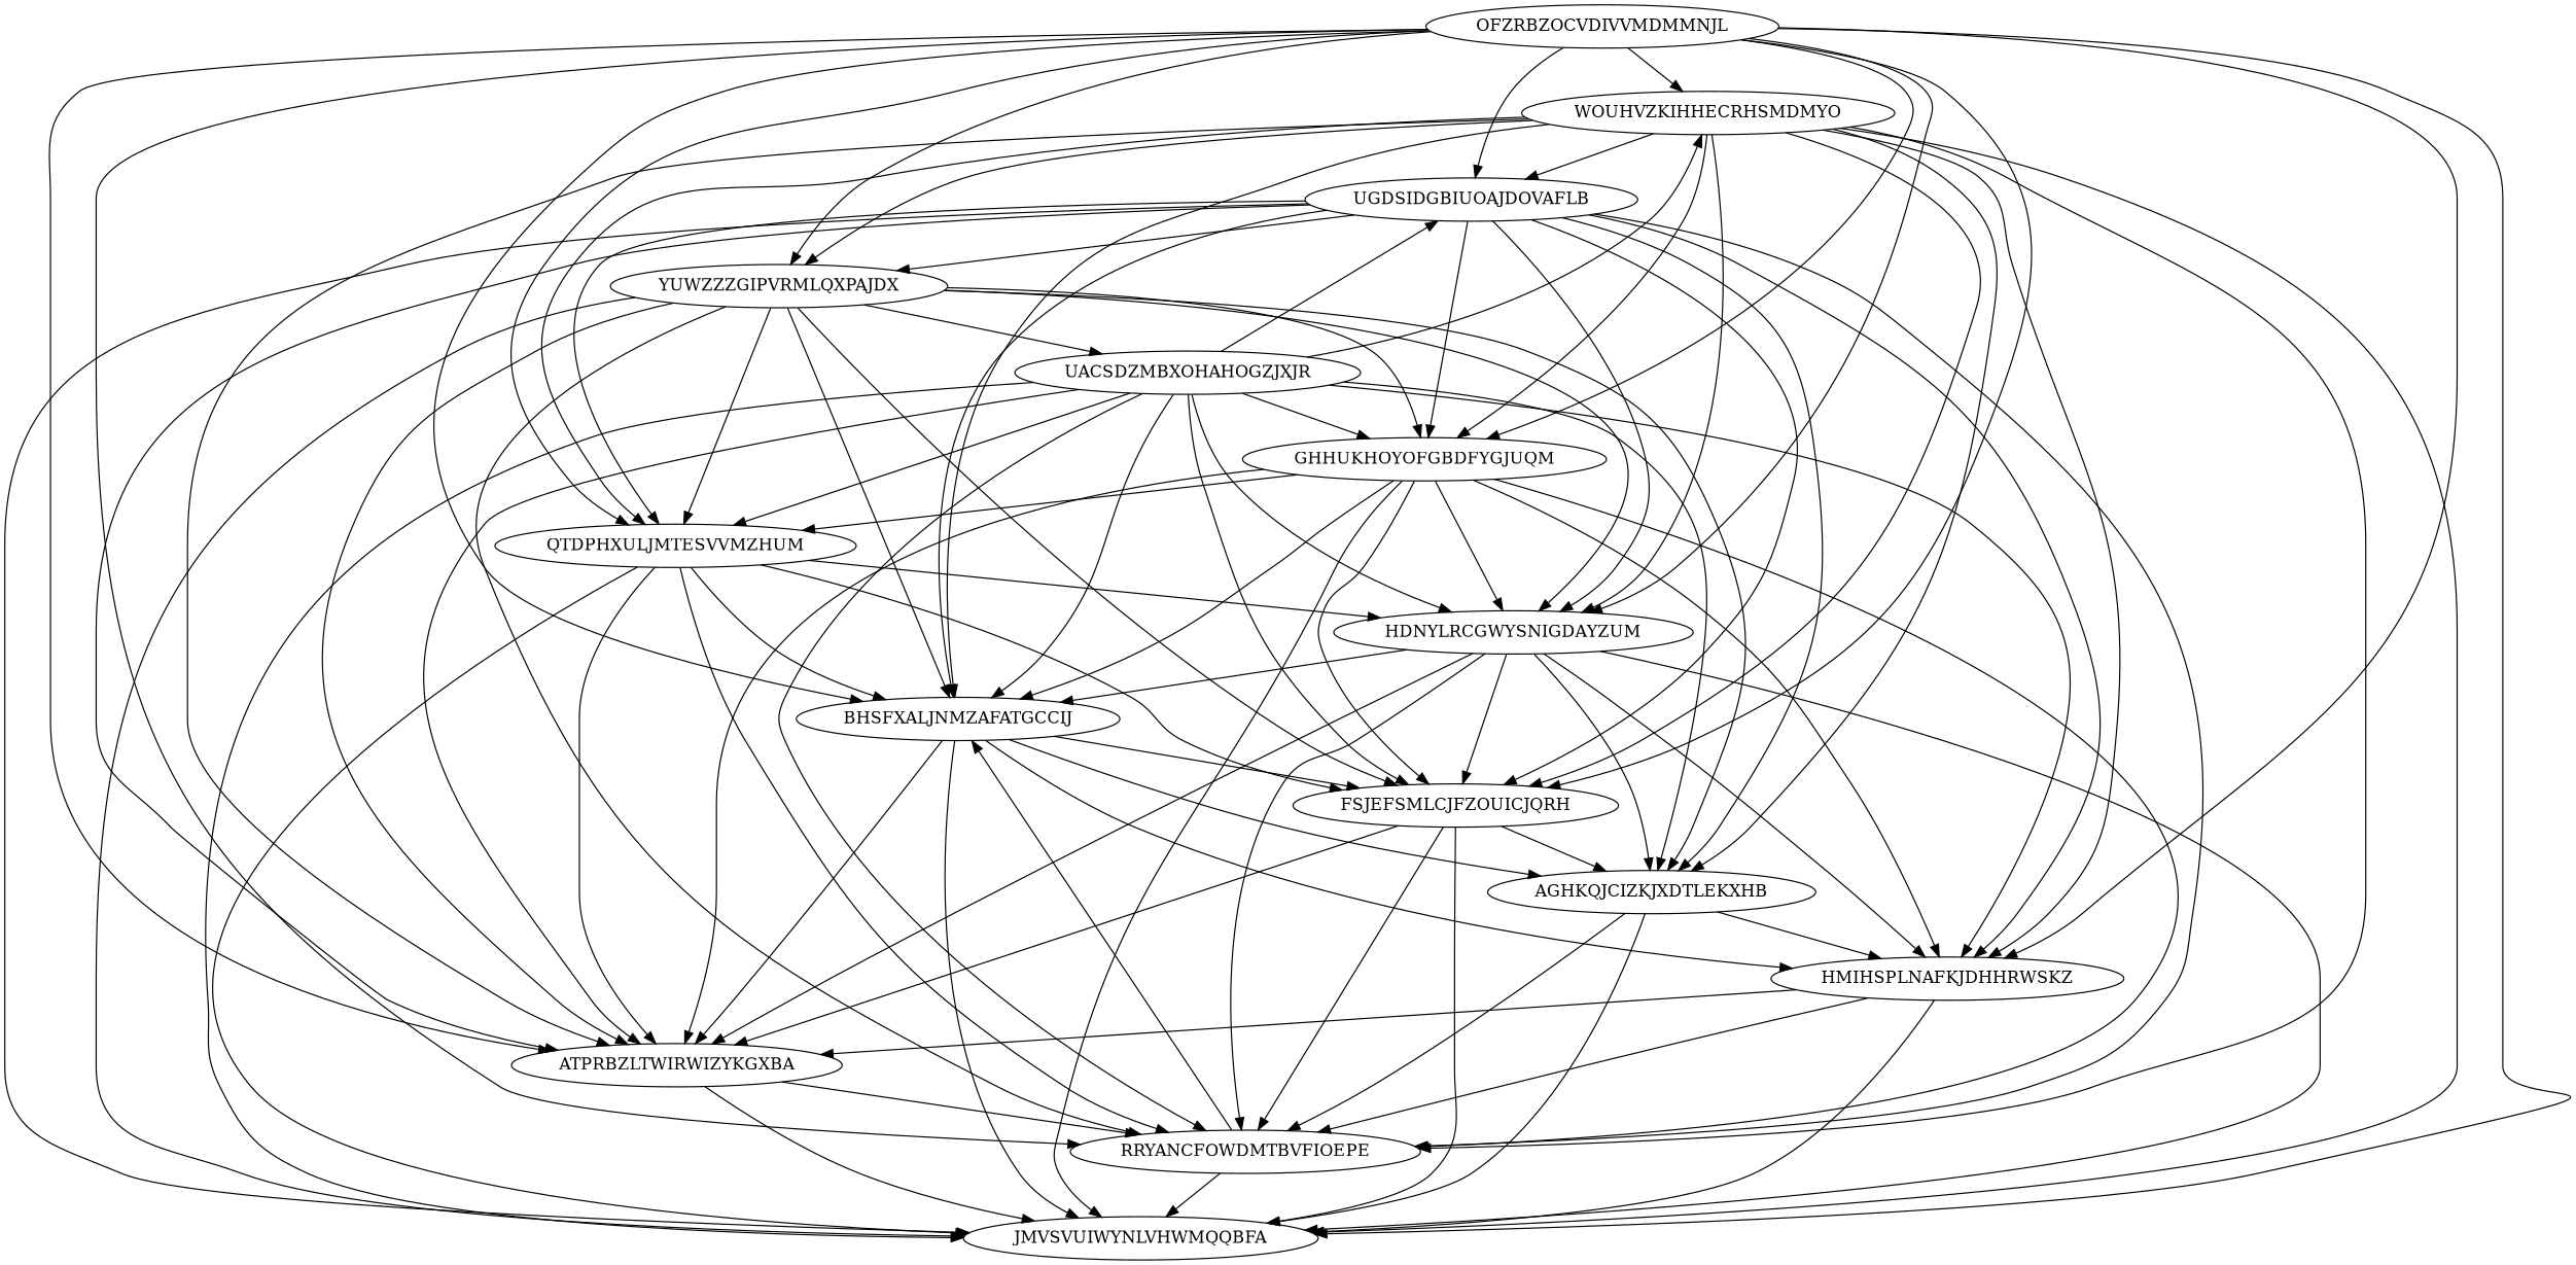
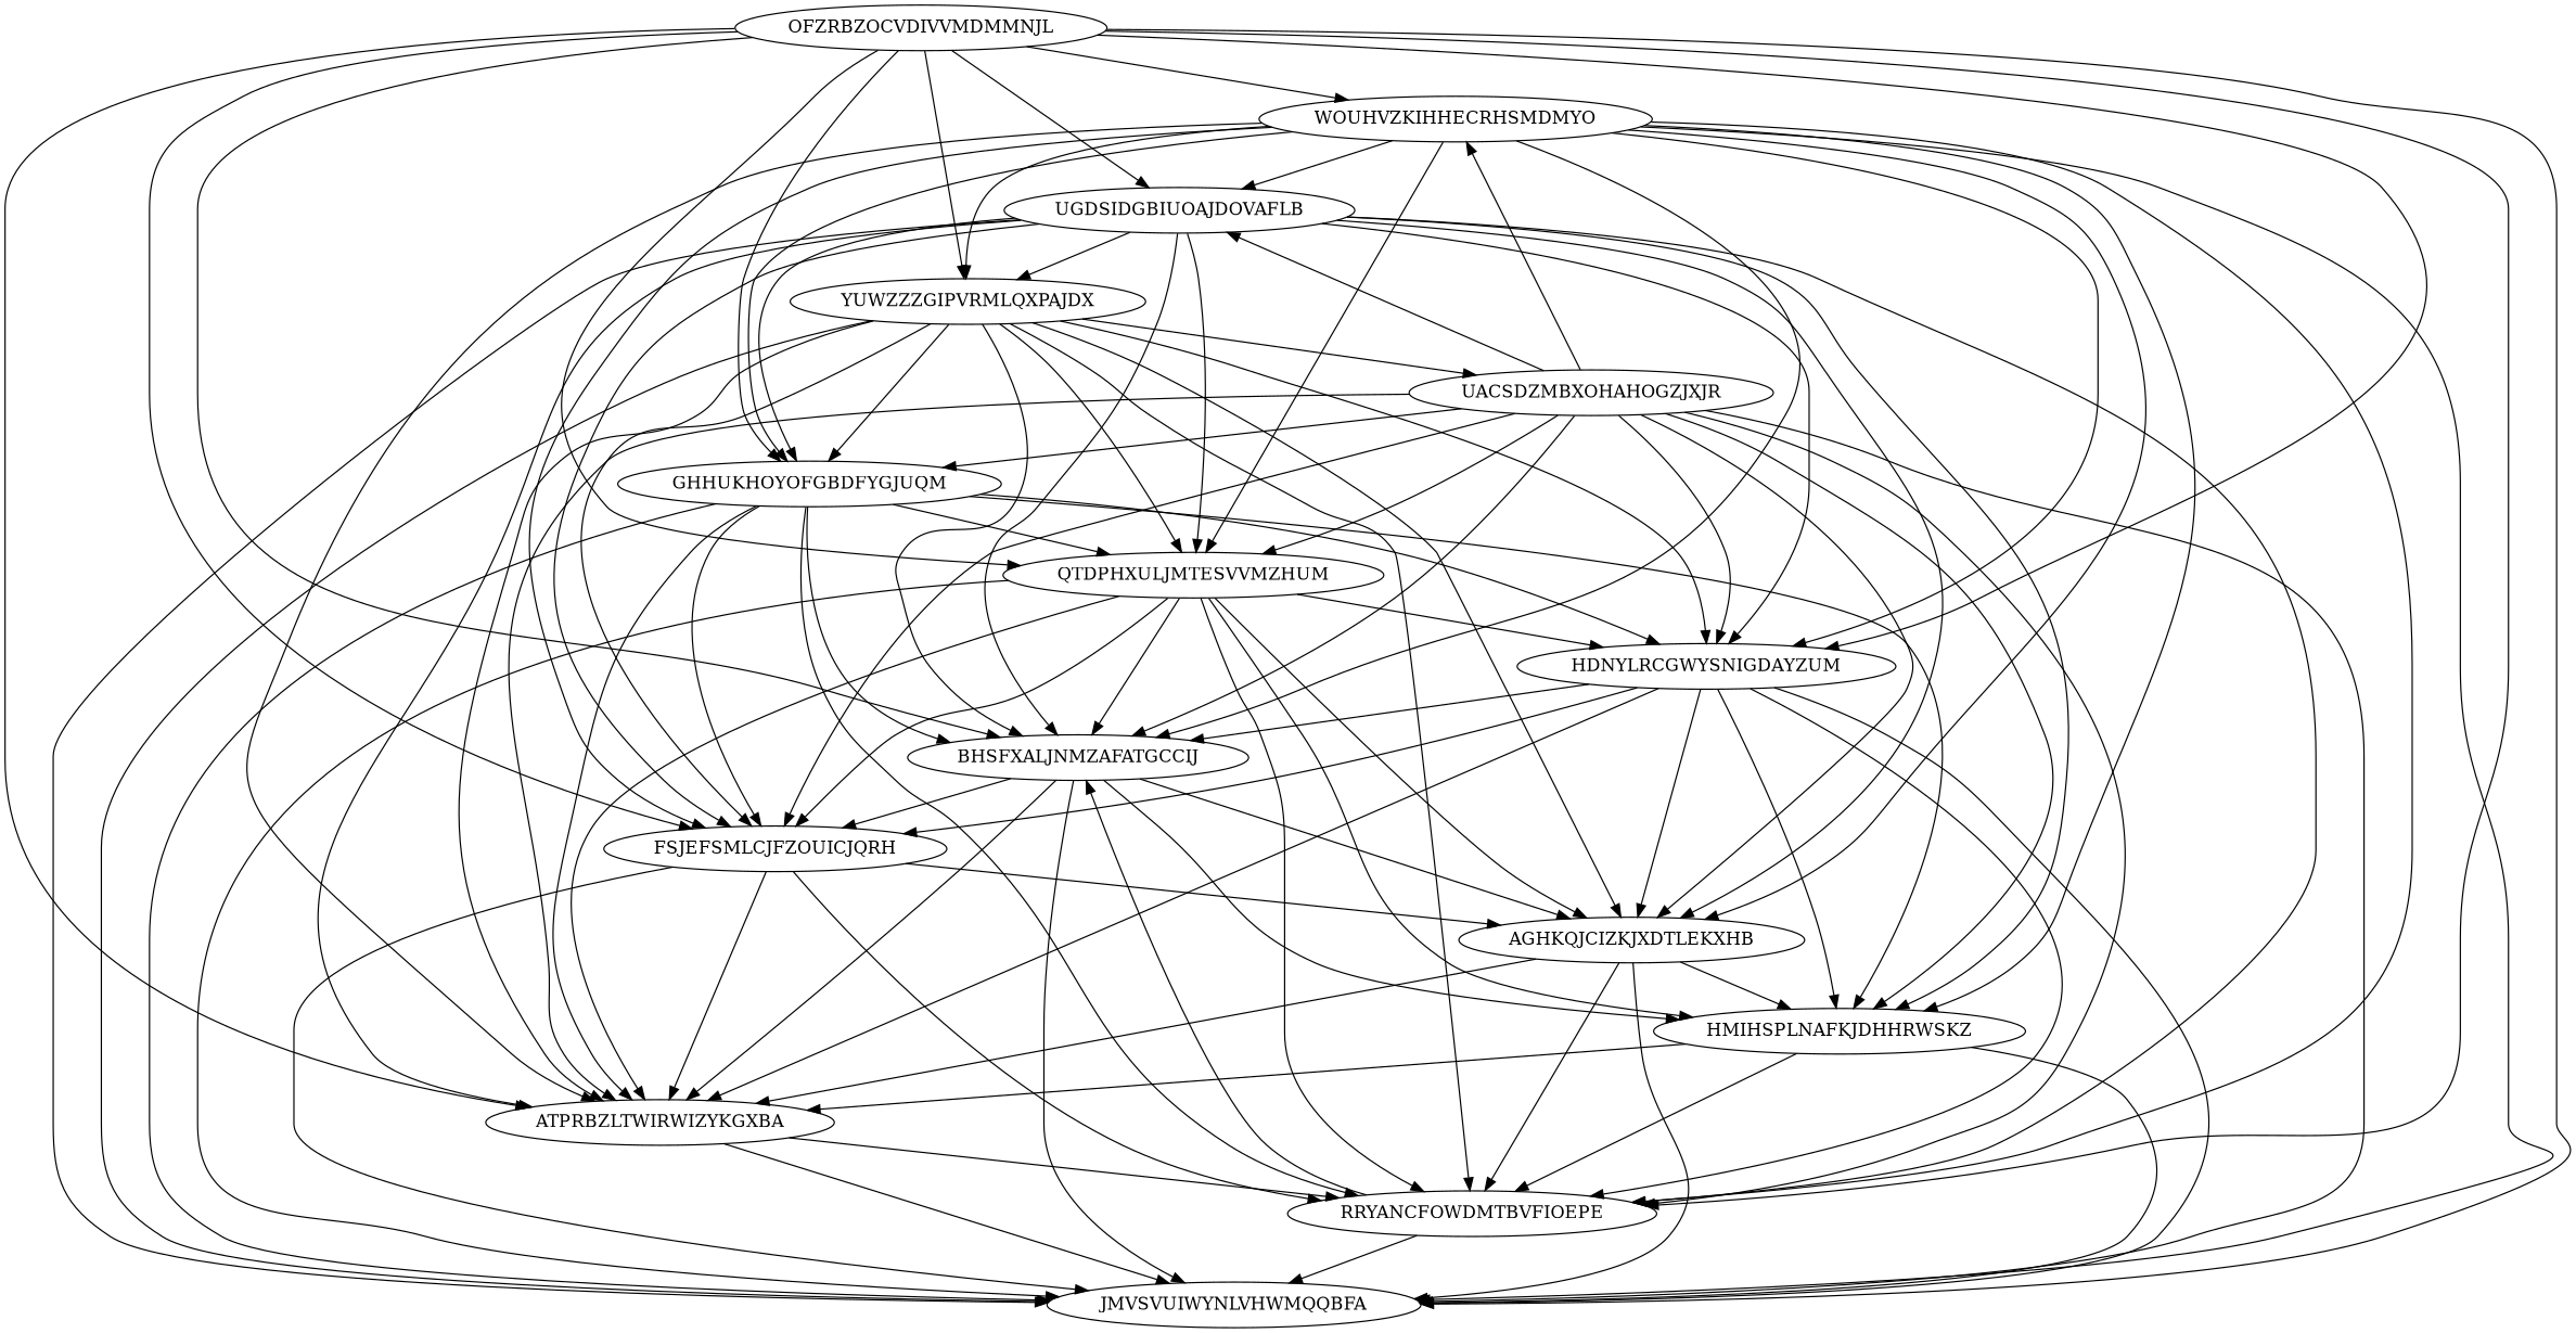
  digraph {
    node [Weight=11]
    edge [Weight=19]
    WOUHVZKIHHECRHSMDMYO
    UACSDZMBXOHAHOGZJXJR [Weight=14]
    UGDSIDGBIUOAJDOVAFLB
    GHHUKHOYOFGBDFYGJUQM [Weight=17]
    QTDPHXULJMTESVVMZHUM [Weight=17]
    HDNYLRCGWYSNIGDAYZUM [Weight=15]
    BHSFXALJNMZAFATGCCIJ [Weight=19]
    FSJEFSMLCJFZOUICJQRH [Weight=10]
    AGHKQJCIZKJXDTLEKXHB [Weight=12]
    HMIHSPLNAFKJDHHRWSKZ [Weight=14]
    ATPRBZLTWIRWIZYKGXBA
    RRYANCFOWDMTBVFIOEPE [Weight=14]
    JMVSVUIWYNLVHWMQQBFA [Weight=18]
    YUWZZZGIPVRMLQXPAJDX [Weight=13]
    OFZRBZOCVDIVVMDMMNJL [Weight=13]
    WOUHVZKIHHECRHSMDMYO -> UGDSIDGBIUOAJDOVAFLB [Weight=18]
    WOUHVZKIHHECRHSMDMYO -> GHHUKHOYOFGBDFYGJUQM [Weight=15]
    WOUHVZKIHHECRHSMDMYO -> QTDPHXULJMTESVVMZHUM [Weight=17]
    WOUHVZKIHHECRHSMDMYO -> HDNYLRCGWYSNIGDAYZUM [Weight=16]
    WOUHVZKIHHECRHSMDMYO -> BHSFXALJNMZAFATGCCIJ [Weight=20]
    WOUHVZKIHHECRHSMDMYO -> FSJEFSMLCJFZOUICJQRH [Weight=18]
    WOUHVZKIHHECRHSMDMYO -> AGHKQJCIZKJXDTLEKXHB [Weight=16]
    WOUHVZKIHHECRHSMDMYO -> HMIHSPLNAFKJDHHRWSKZ [Weight=17]
    WOUHVZKIHHECRHSMDMYO -> ATPRBZLTWIRWIZYKGXBA [Weight=11]
    WOUHVZKIHHECRHSMDMYO -> RRYANCFOWDMTBVFIOEPE [Weight=13]
    WOUHVZKIHHECRHSMDMYO -> JMVSVUIWYNLVHWMQQBFA [Weight=15]
    WOUHVZKIHHECRHSMDMYO -> YUWZZZGIPVRMLQXPAJDX [Weight=15]
    UACSDZMBXOHAHOGZJXJR -> WOUHVZKIHHECRHSMDMYO [Weight=14]
    UACSDZMBXOHAHOGZJXJR -> UGDSIDGBIUOAJDOVAFLB
    UACSDZMBXOHAHOGZJXJR -> GHHUKHOYOFGBDFYGJUQM [Weight=12]
    UACSDZMBXOHAHOGZJXJR -> QTDPHXULJMTESVVMZHUM [Weight=10]
    UACSDZMBXOHAHOGZJXJR -> HDNYLRCGWYSNIGDAYZUM [Weight=17]
    UACSDZMBXOHAHOGZJXJR -> BHSFXALJNMZAFATGCCIJ [Weight=20]
    UACSDZMBXOHAHOGZJXJR -> FSJEFSMLCJFZOUICJQRH [Weight=11]
    UACSDZMBXOHAHOGZJXJR -> AGHKQJCIZKJXDTLEKXHB
    UACSDZMBXOHAHOGZJXJR -> HMIHSPLNAFKJDHHRWSKZ [Weight=18]
    UACSDZMBXOHAHOGZJXJR -> ATPRBZLTWIRWIZYKGXBA [Weight=14]
    UACSDZMBXOHAHOGZJXJR -> RRYANCFOWDMTBVFIOEPE [Weight=20]
    UACSDZMBXOHAHOGZJXJR -> JMVSVUIWYNLVHWMQQBFA [Weight=18]
    UGDSIDGBIUOAJDOVAFLB -> GHHUKHOYOFGBDFYGJUQM [Weight=10]
    UGDSIDGBIUOAJDOVAFLB -> QTDPHXULJMTESVVMZHUM
    UGDSIDGBIUOAJDOVAFLB -> HDNYLRCGWYSNIGDAYZUM [Weight=13]
    UGDSIDGBIUOAJDOVAFLB -> BHSFXALJNMZAFATGCCIJ [Weight=18]
    UGDSIDGBIUOAJDOVAFLB -> FSJEFSMLCJFZOUICJQRH [Weight=18]
    UGDSIDGBIUOAJDOVAFLB -> AGHKQJCIZKJXDTLEKXHB [Weight=15]
    UGDSIDGBIUOAJDOVAFLB -> HMIHSPLNAFKJDHHRWSKZ [Weight=20]
    UGDSIDGBIUOAJDOVAFLB -> ATPRBZLTWIRWIZYKGXBA [Weight=15]
    UGDSIDGBIUOAJDOVAFLB -> RRYANCFOWDMTBVFIOEPE [Weight=14]
    UGDSIDGBIUOAJDOVAFLB -> JMVSVUIWYNLVHWMQQBFA [Weight=15]
    UGDSIDGBIUOAJDOVAFLB -> YUWZZZGIPVRMLQXPAJDX
    GHHUKHOYOFGBDFYGJUQM -> QTDPHXULJMTESVVMZHUM [Weight=13]
    GHHUKHOYOFGBDFYGJUQM -> HDNYLRCGWYSNIGDAYZUM [Weight=13]
    GHHUKHOYOFGBDFYGJUQM -> BHSFXALJNMZAFATGCCIJ [Weight=18]
    GHHUKHOYOFGBDFYGJUQM -> FSJEFSMLCJFZOUICJQRH [Weight=11]
    GHHUKHOYOFGBDFYGJUQM -> HMIHSPLNAFKJDHHRWSKZ [Weight=13]
    GHHUKHOYOFGBDFYGJUQM -> ATPRBZLTWIRWIZYKGXBA [Weight=20]
    GHHUKHOYOFGBDFYGJUQM -> RRYANCFOWDMTBVFIOEPE
    GHHUKHOYOFGBDFYGJUQM -> JMVSVUIWYNLVHWMQQBFA [Weight=17]
    QTDPHXULJMTESVVMZHUM -> HDNYLRCGWYSNIGDAYZUM [Weight=15]
    QTDPHXULJMTESVVMZHUM -> BHSFXALJNMZAFATGCCIJ [Weight=11]
    QTDPHXULJMTESVVMZHUM -> FSJEFSMLCJFZOUICJQRH [Weight=10]
-   OFZRBZOCVDIVVMDMMNJL -> HMIHSPLNAFKJDHHRWSKZ [Weight=10]
+   QTDPHXULJMTESVVMZHUM -> AGHKQJCIZKJXDTLEKXHB
+   QTDPHXULJMTESVVMZHUM -> HMIHSPLNAFKJDHHRWSKZ [Weight=10]
    QTDPHXULJMTESVVMZHUM -> ATPRBZLTWIRWIZYKGXBA [Weight=16]
    QTDPHXULJMTESVVMZHUM -> RRYANCFOWDMTBVFIOEPE [Weight=17]
    QTDPHXULJMTESVVMZHUM -> JMVSVUIWYNLVHWMQQBFA [Weight=16]
    HDNYLRCGWYSNIGDAYZUM -> BHSFXALJNMZAFATGCCIJ [Weight=10]
    HDNYLRCGWYSNIGDAYZUM -> FSJEFSMLCJFZOUICJQRH [Weight=18]
    HDNYLRCGWYSNIGDAYZUM -> AGHKQJCIZKJXDTLEKXHB [Weight=12]
    HDNYLRCGWYSNIGDAYZUM -> HMIHSPLNAFKJDHHRWSKZ
    HDNYLRCGWYSNIGDAYZUM -> ATPRBZLTWIRWIZYKGXBA [Weight=16]
    HDNYLRCGWYSNIGDAYZUM -> RRYANCFOWDMTBVFIOEPE
    HDNYLRCGWYSNIGDAYZUM -> JMVSVUIWYNLVHWMQQBFA [Weight=16]
    BHSFXALJNMZAFATGCCIJ -> FSJEFSMLCJFZOUICJQRH [Weight=10]
    BHSFXALJNMZAFATGCCIJ -> AGHKQJCIZKJXDTLEKXHB
    BHSFXALJNMZAFATGCCIJ -> HMIHSPLNAFKJDHHRWSKZ [Weight=10]
    BHSFXALJNMZAFATGCCIJ -> ATPRBZLTWIRWIZYKGXBA
    BHSFXALJNMZAFATGCCIJ -> JMVSVUIWYNLVHWMQQBFA [Weight=15]
    FSJEFSMLCJFZOUICJQRH -> AGHKQJCIZKJXDTLEKXHB [Weight=12]
    FSJEFSMLCJFZOUICJQRH -> ATPRBZLTWIRWIZYKGXBA [Weight=20]
    FSJEFSMLCJFZOUICJQRH -> RRYANCFOWDMTBVFIOEPE [Weight=18]
    FSJEFSMLCJFZOUICJQRH -> JMVSVUIWYNLVHWMQQBFA
    AGHKQJCIZKJXDTLEKXHB -> HMIHSPLNAFKJDHHRWSKZ [Weight=17]
+   AGHKQJCIZKJXDTLEKXHB -> ATPRBZLTWIRWIZYKGXBA [Weight=20]
    AGHKQJCIZKJXDTLEKXHB -> RRYANCFOWDMTBVFIOEPE [Weight=20]
    AGHKQJCIZKJXDTLEKXHB -> JMVSVUIWYNLVHWMQQBFA [Weight=17]
    HMIHSPLNAFKJDHHRWSKZ -> ATPRBZLTWIRWIZYKGXBA [Weight=14]
    HMIHSPLNAFKJDHHRWSKZ -> RRYANCFOWDMTBVFIOEPE [Weight=18]
    HMIHSPLNAFKJDHHRWSKZ -> JMVSVUIWYNLVHWMQQBFA [Weight=17]
    ATPRBZLTWIRWIZYKGXBA -> RRYANCFOWDMTBVFIOEPE [Weight=13]
    ATPRBZLTWIRWIZYKGXBA -> JMVSVUIWYNLVHWMQQBFA [Weight=18]
    RRYANCFOWDMTBVFIOEPE -> BHSFXALJNMZAFATGCCIJ [Weight=13]
    RRYANCFOWDMTBVFIOEPE -> JMVSVUIWYNLVHWMQQBFA [Weight=13]
    YUWZZZGIPVRMLQXPAJDX -> UACSDZMBXOHAHOGZJXJR [Weight=10]
    YUWZZZGIPVRMLQXPAJDX -> GHHUKHOYOFGBDFYGJUQM [Weight=15]
    YUWZZZGIPVRMLQXPAJDX -> QTDPHXULJMTESVVMZHUM [Weight=16]
    YUWZZZGIPVRMLQXPAJDX -> HDNYLRCGWYSNIGDAYZUM [Weight=12]
    YUWZZZGIPVRMLQXPAJDX -> BHSFXALJNMZAFATGCCIJ
    YUWZZZGIPVRMLQXPAJDX -> FSJEFSMLCJFZOUICJQRH [Weight=14]
    YUWZZZGIPVRMLQXPAJDX -> AGHKQJCIZKJXDTLEKXHB [Weight=17]
    YUWZZZGIPVRMLQXPAJDX -> ATPRBZLTWIRWIZYKGXBA [Weight=18]
    YUWZZZGIPVRMLQXPAJDX -> RRYANCFOWDMTBVFIOEPE [Weight=17]
    YUWZZZGIPVRMLQXPAJDX -> JMVSVUIWYNLVHWMQQBFA [Weight=14]
    OFZRBZOCVDIVVMDMMNJL -> WOUHVZKIHHECRHSMDMYO [Weight=15]
    OFZRBZOCVDIVVMDMMNJL -> UGDSIDGBIUOAJDOVAFLB [Weight=12]
    OFZRBZOCVDIVVMDMMNJL -> GHHUKHOYOFGBDFYGJUQM
    OFZRBZOCVDIVVMDMMNJL -> QTDPHXULJMTESVVMZHUM [Weight=15]
    OFZRBZOCVDIVVMDMMNJL -> HDNYLRCGWYSNIGDAYZUM
    OFZRBZOCVDIVVMDMMNJL -> BHSFXALJNMZAFATGCCIJ [Weight=14]
    OFZRBZOCVDIVVMDMMNJL -> FSJEFSMLCJFZOUICJQRH
    OFZRBZOCVDIVVMDMMNJL -> ATPRBZLTWIRWIZYKGXBA [Weight=18]
    OFZRBZOCVDIVVMDMMNJL -> RRYANCFOWDMTBVFIOEPE [Weight=10]
    OFZRBZOCVDIVVMDMMNJL -> JMVSVUIWYNLVHWMQQBFA [Weight=13]
    OFZRBZOCVDIVVMDMMNJL -> YUWZZZGIPVRMLQXPAJDX [Weight=13]
  }
